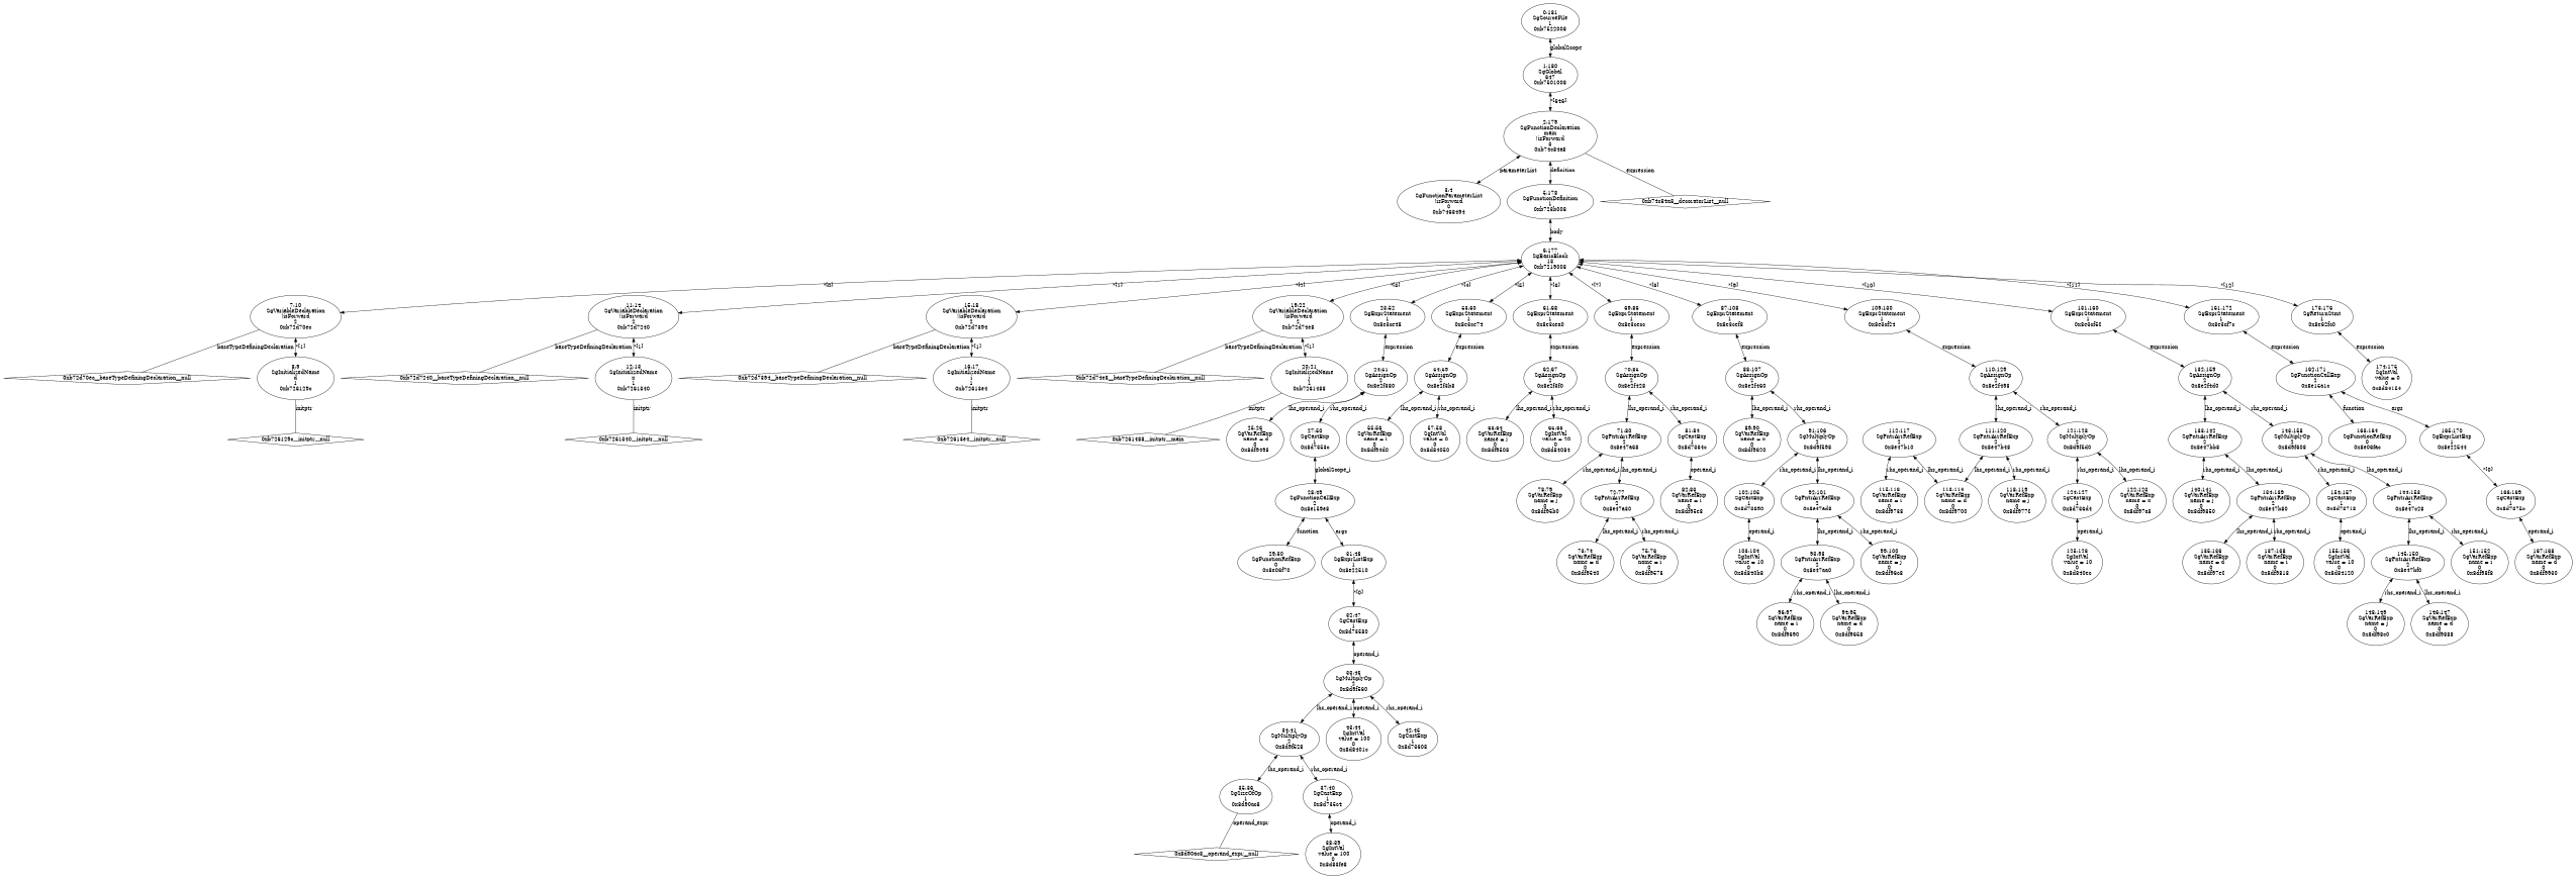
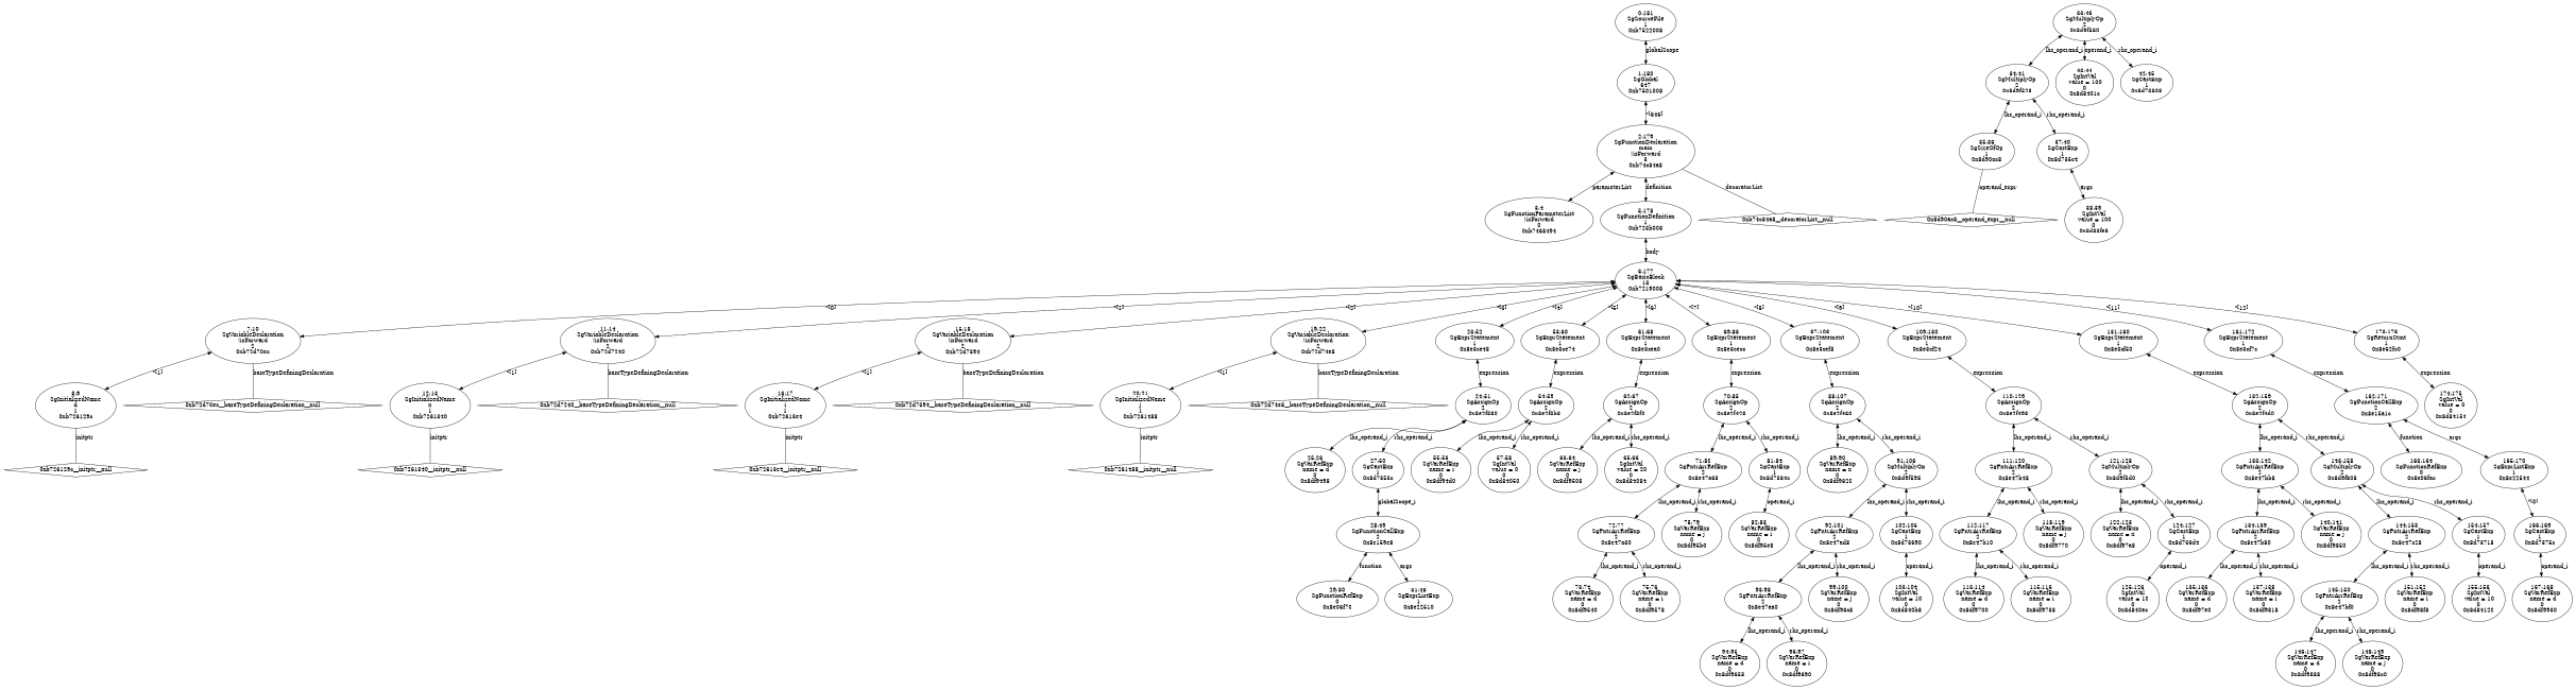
  digraph {
    edge [dir=both]
    n1 [label="3:4\nSgFunctionParameterList\n!isForward\n0\n0xb7468494\n"]
    n2 [label="8:9\nSgInitializedName\nd\n1\n0xb726129c\n"]
    "0xb726129c__initptr__null" [shape=diamond]
    n4 [label="7:10\nSgVariableDeclaration\n!isForward\n2\n0xb72d70ec\n"]
    "0xb72d70ec__baseTypeDefiningDeclaration__null" [shape=diamond]
    n6 [label="12:13\nSgInitializedName\nx\n1\n0xb7261340\n"]
    "0xb7261340__initptr__null" [shape=diamond]
    n8 [label="11:14\nSgVariableDeclaration\n!isForward\n2\n0xb72d7240\n"]
    "0xb72d7240__baseTypeDefiningDeclaration__null" [shape=diamond]
    n10 [label="16:17\nSgInitializedName\ni\n1\n0xb72613e4\n"]
    "0xb72613e4__initptr__null" [shape=diamond]
    n12 [label="15:18\nSgVariableDeclaration\n!isForward\n2\n0xb72d7394\n"]
    "0xb72d7394__baseTypeDefiningDeclaration__null" [shape=diamond]
    n14 [label="20:21\nSgInitializedName\nj\n1\n0xb7261488\n"]
-   "0xb7261488__initptr__null" [shape=diamond label="0xb7261488__initptr__main"]
+   "0xb7261488__initptr__null" [shape=diamond]
    n16 [label="19:22\nSgVariableDeclaration\n!isForward\n2\n0xb72d74e8\n"]
    "0xb72d74e8__baseTypeDefiningDeclaration__null" [shape=diamond]
    n18 [label="25:26\nSgVarRefExp\n name = d\n0\n0x8df9498\n"]
    n19 [label="29:30\nSgFunctionRefExp\n0\n0x8e06f70\n"]
    n20 [label="35:36\nSgSizeOfOp\n1\n0x8d90ac8\n"]
    "0x8d90ac8__operand_expr__null" [shape=diamond]
    n22 [label="38:39\nSgIntVal\n value = 100\n0\n0x8d83fe8\n"]
    n23 [label="37:40\nSgCastExp\n1\n0x8d735c4\n"]
    n24 [label="34:41\nSgMultiplyOp\n2\n0x8d9f528\n"]
    n25 [label="43:44\nSgIntVal\n value = 100\n0\n0x8d8401c\n"]
    n26 [label="42:45\nSgCastExp\n1\n0x8d73608\n"]
    n27 [label="33:46\nSgMultiplyOp\n2\n0x8d9f560\n"]
-   n28 [label="32:47\nSgCastExp\n1\n0x8d73580\n"]
    n29 [label="31:48\nSgExprListExp\n1\n0x8e22510\n"]
    n30 [label="28:49\nSgFunctionCallExp\n2\n0x8e159e8\n"]
    n31 [label="27:50\nSgCastExp\n1\n0x8d7353c\n"]
    n32 [label="24:51\nSgAssignOp\n2\n0x8e2f380\n"]
    n33 [label="23:52\nSgExprStatement\n1\n0x8e3ce48\n"]
    n34 [label="55:56\nSgVarRefExp\n name = i\n0\n0x8df94d0\n"]
    n35 [label="57:58\nSgIntVal\n value = 0\n0\n0x8d84050\n"]
    n36 [label="54:59\nSgAssignOp\n2\n0x8e2f3b8\n"]
    n37 [label="53:60\nSgExprStatement\n1\n0x8e3ce74\n"]
    n38 [label="63:64\nSgVarRefExp\n name = j\n0\n0x8df9508\n"]
    n39 [label="65:66\nSgIntVal\n value = 20\n0\n0x8d84084\n"]
    n40 [label="62:67\nSgAssignOp\n2\n0x8e2f3f0\n"]
    n41 [label="61:68\nSgExprStatement\n1\n0x8e3cea0\n"]
    n42 [label="73:74\nSgVarRefExp\n name = d\n0\n0x8df9540\n"]
    n43 [label="75:76\nSgVarRefExp\n name = i\n0\n0x8df9578\n"]
    n44 [label="72:77\nSgPntrArrRefExp\n2\n0x8e47a30\n"]
    n45 [label="78:79\nSgVarRefExp\n name = j\n0\n0x8df95b0\n"]
    n46 [label="71:80\nSgPntrArrRefExp\n2\n0x8e47a68\n"]
    n47 [label="82:83\nSgVarRefExp\n name = i\n0\n0x8df95e8\n"]
    n48 [label="81:84\nSgCastExp\n1\n0x8d7364c\n"]
    n49 [label="70:85\nSgAssignOp\n2\n0x8e2f428\n"]
    n50 [label="69:86\nSgExprStatement\n1\n0x8e3cecc\n"]
    n51 [label="89:90\nSgVarRefExp\n name = x\n0\n0x8df9620\n"]
    n52 [label="94:95\nSgVarRefExp\n name = d\n0\n0x8df9658\n"]
    n53 [label="96:97\nSgVarRefExp\n name = i\n0\n0x8df9690\n"]
    n54 [label="93:98\nSgPntrArrRefExp\n2\n0x8e47aa0\n"]
    n55 [label="99:100\nSgVarRefExp\n name = j\n0\n0x8df96c8\n"]
    n56 [label="92:101\nSgPntrArrRefExp\n2\n0x8e47ad8\n"]
    n57 [label="103:104\nSgIntVal\n value = 10\n0\n0x8d840b8\n"]
    n58 [label="102:105\nSgCastExp\n1\n0x8d73690\n"]
    n59 [label="91:106\nSgMultiplyOp\n2\n0x8d9f598\n"]
    n60 [label="88:107\nSgAssignOp\n2\n0x8e2f460\n"]
    n61 [label="87:108\nSgExprStatement\n1\n0x8e3cef8\n"]
    n62 [label="113:114\nSgVarRefExp\n name = d\n0\n0x8df9700\n"]
    n63 [label="115:116\nSgVarRefExp\n name = i\n0\n0x8df9738\n"]
    n64 [label="112:117\nSgPntrArrRefExp\n2\n0x8e47b10\n"]
    n65 [label="118:119\nSgVarRefExp\n name = j\n0\n0x8df9770\n"]
    n66 [label="111:120\nSgPntrArrRefExp\n2\n0x8e47b48\n"]
    n67 [label="122:123\nSgVarRefExp\n name = x\n0\n0x8df97a8\n"]
    n68 [label="125:126\nSgIntVal\n value = 10\n0\n0x8d840ec\n"]
    n69 [label="124:127\nSgCastExp\n1\n0x8d736d4\n"]
    n70 [label="121:128\nSgMultiplyOp\n2\n0x8d9f5d0\n"]
    n71 [label="110:129\nSgAssignOp\n2\n0x8e2f498\n"]
    n72 [label="109:130\nSgExprStatement\n1\n0x8e3cf24\n"]
    n73 [label="135:136\nSgVarRefExp\n name = d\n0\n0x8df97e0\n"]
    n74 [label="137:138\nSgVarRefExp\n name = i\n0\n0x8df9818\n"]
    n75 [label="134:139\nSgPntrArrRefExp\n2\n0x8e47b80\n"]
    n76 [label="140:141\nSgVarRefExp\n name = j\n0\n0x8df9850\n"]
    n77 [label="133:142\nSgPntrArrRefExp\n2\n0x8e47bb8\n"]
    n78 [label="146:147\nSgVarRefExp\n name = d\n0\n0x8df9888\n"]
    n79 [label="148:149\nSgVarRefExp\n name = j\n0\n0x8df98c0\n"]
    n80 [label="145:150\nSgPntrArrRefExp\n2\n0x8e47bf0\n"]
    n81 [label="151:152\nSgVarRefExp\n name = i\n0\n0x8df98f8\n"]
    n82 [label="144:153\nSgPntrArrRefExp\n2\n0x8e47c28\n"]
    n83 [label="155:156\nSgIntVal\n value = 10\n0\n0x8d84120\n"]
    n84 [label="154:157\nSgCastExp\n1\n0x8d73718\n"]
    n85 [label="143:158\nSgMultiplyOp\n2\n0x8d9f608\n"]
    n86 [label="132:159\nSgAssignOp\n2\n0x8e2f4d0\n"]
    n87 [label="131:160\nSgExprStatement\n1\n0x8e3cf50\n"]
    n88 [label="163:164\nSgFunctionRefExp\n0\n0x8e06fac\n"]
    n89 [label="167:168\nSgVarRefExp\n name = d\n0\n0x8df9930\n"]
    n90 [label="166:169\nSgCastExp\n1\n0x8d7375c\n"]
    n91 [label="165:170\nSgExprListExp\n1\n0x8e22544\n"]
    n92 [label="162:171\nSgFunctionCallExp\n2\n0x8e15a1c\n"]
    n93 [label="161:172\nSgExprStatement\n1\n0x8e3cf7c\n"]
    n94 [label="174:175\nSgIntVal\n value = 0\n0\n0x8d84154\n"]
    n95 [label="173:176\nSgReturnStmt\n1\n0x8e62fc0\n"]
    n96 [label="6:177\nSgBasicBlock\n13\n0xb7219008\n"]
    n97 [label="5:178\nSgFunctionDefinition\n1\n0xb723b008\n"]
    n98 [label="2:179\nSgFunctionDeclaration\nmain\n!isForward\n3\n0xb74c84a8\n"]
    "0xb74c84a8__decoratorList__null" [shape=diamond]
    n100 [label="1:180\nSgGlobal\n647\n0xb7501008\n"]
    n101 [label="0:181\nSgSourceFile\n1\n0xb7522008\n"]
    n2 -> "0xb726129c__initptr__null" [dir=none label=initptr]
    n4 -> n2 [label="*[1]"]
    n4 -> "0xb72d70ec__baseTypeDefiningDeclaration__null" [dir=none label=baseTypeDefiningDeclaration]
    n6 -> "0xb7261340__initptr__null" [dir=none label=initptr]
    n8 -> n6 [label="*[1]"]
    n8 -> "0xb72d7240__baseTypeDefiningDeclaration__null" [dir=none label=baseTypeDefiningDeclaration]
    n10 -> "0xb72613e4__initptr__null" [dir=none label=initptr]
    n12 -> n10 [label="*[1]"]
    n12 -> "0xb72d7394__baseTypeDefiningDeclaration__null" [dir=none label=baseTypeDefiningDeclaration]
    n14 -> "0xb7261488__initptr__null" [dir=none label=initptr]
    n16 -> n14 [label="*[1]"]
    n16 -> "0xb72d74e8__baseTypeDefiningDeclaration__null" [dir=none label=baseTypeDefiningDeclaration]
    n20 -> "0x8d90ac8__operand_expr__null" [dir=none label=operand_expr]
-   n23 -> n22 [label=operand_i]
+   n23 -> n22 [label=args]
    n24 -> n20 [label=lhs_operand_i]
    n24 -> n23 [label=rhs_operand_i]
    n27 -> n24 [label=lhs_operand_i]
    n27 -> n25 [label=operand_i]
    n27 -> n26 [label=rhs_operand_i]
-   n28 -> n27 [label=operand_i]
-   n29 -> n28 [label="*[0]"]
    n30 -> n19 [label=function]
    n30 -> n29 [label=args]
    n31 -> n30 [label=globalScope_i]
    n32 -> n18 [label=lhs_operand_i]
    n32 -> n31 [label=rhs_operand_i]
    n33 -> n32 [label=expression]
    n36 -> n34 [label=lhs_operand_i]
    n36 -> n35 [label=rhs_operand_i]
    n37 -> n36 [label=expression]
    n40 -> n38 [label=lhs_operand_i]
    n40 -> n39 [label=rhs_operand_i]
    n41 -> n40 [label=expression]
    n44 -> n42 [label=lhs_operand_i]
    n44 -> n43 [label=rhs_operand_i]
    n46 -> n44 [label=lhs_operand_i]
    n46 -> n45 [label=rhs_operand_i]
    n48 -> n47 [label=operand_i]
    n49 -> n46 [label=lhs_operand_i]
    n49 -> n48 [label=rhs_operand_i]
    n50 -> n49 [label=expression]
    n54 -> n52 [label=lhs_operand_i]
    n54 -> n53 [label=rhs_operand_i]
    n56 -> n54 [label=lhs_operand_i]
    n56 -> n55 [label=rhs_operand_i]
    n58 -> n57 [label=operand_i]
    n59 -> n56 [label=lhs_operand_i]
    n59 -> n58 [label=rhs_operand_i]
    n60 -> n51 [label=lhs_operand_i]
    n60 -> n59 [label=rhs_operand_i]
    n61 -> n60 [label=expression]
    n64 -> n62 [label=lhs_operand_i]
    n64 -> n63 [label=rhs_operand_i]
-   n66 -> n62 [label=lhs_operand_i]
+   n66 -> n64 [label=lhs_operand_i]
    n66 -> n65 [label=rhs_operand_i]
    n69 -> n68 [label=operand_i]
    n70 -> n67 [label=lhs_operand_i]
    n70 -> n69 [label=rhs_operand_i]
    n71 -> n66 [label=lhs_operand_i]
    n71 -> n70 [label=rhs_operand_i]
    n72 -> n71 [label=expression]
    n75 -> n73 [label=lhs_operand_i]
    n75 -> n74 [label=rhs_operand_i]
    n77 -> n75 [label=lhs_operand_i]
    n77 -> n76 [label=rhs_operand_i]
    n80 -> n78 [label=lhs_operand_i]
    n80 -> n79 [label=rhs_operand_i]
    n82 -> n80 [label=lhs_operand_i]
    n82 -> n81 [label=rhs_operand_i]
    n84 -> n83 [label=operand_i]
    n85 -> n82 [label=lhs_operand_i]
    n85 -> n84 [label=rhs_operand_i]
    n86 -> n77 [label=lhs_operand_i]
    n86 -> n85 [label=rhs_operand_i]
    n87 -> n86 [label=expression]
    n90 -> n89 [label=operand_i]
    n91 -> n90 [label="*[0]"]
    n92 -> n88 [label=function]
    n92 -> n91 [label=args]
    n93 -> n92 [label=expression]
    n95 -> n94 [label=expression]
    n96 -> n4 [label="*[0]"]
    n96 -> n8 [label="*[1]"]
    n96 -> n12 [label="*[2]"]
    n96 -> n16 [label="*[3]"]
    n96 -> n33 [label="*[4]"]
    n96 -> n37 [label="*[5]"]
    n96 -> n41 [label="*[6]"]
    n96 -> n50 [label="*[7]"]
    n96 -> n61 [label="*[8]"]
    n96 -> n72 [label="*[9]"]
    n96 -> n87 [label="*[10]"]
    n96 -> n93 [label="*[11]"]
    n96 -> n95 [label="*[12]"]
    n97 -> n96 [label=body]
    n98 -> n1 [label=parameterList]
    n98 -> n97 [label=definition]
-   n98 -> "0xb74c84a8__decoratorList__null" [dir=none label=expression]
+   n98 -> "0xb74c84a8__decoratorList__null" [dir=none label=decoratorList]
    n100 -> n98 [label="*[646]"]
    n101 -> n100 [label=globalScope]
  }
